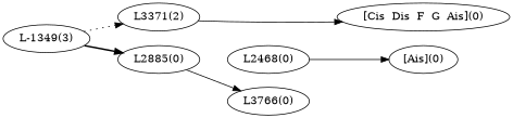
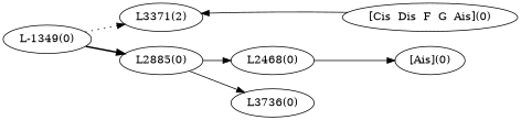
  digraph {
    rankdir=LR
    edge [style=solid]
-   "L-1349(0)" [label="L-1349(3)"]
+   "L-1349(0)"
    n2 [label="L3371(2)"]
    n3 [label="L2885(0)"]
    "L2468(0)"
-   "L3736(0)" [label="L3766(0)"]
+   "L3736(0)"
    "[Cis  Dis  F  G  Ais](0)"
    "[Ais](0)"
    subgraph sub_1 {
      rank=min
      "L-1349(0)"
    }
    subgraph sub_2 {
      rank=same
      n2
      n3
    }
    subgraph sub_3 {
      rank=same
      "L2468(0)"
      "L3736(0)"
    }
    subgraph sub_4 {
      rank=max
      "[Cis  Dis  F  G  Ais](0)"
      "[Ais](0)"
    }
    "L-1349(0)" -> n2 [style=dotted]
    "L-1349(0)" -> n3 [style=bold]
-   n2 -> "[Cis  Dis  F  G  Ais](0)"
+   "[Cis  Dis  F  G  Ais](0)" -> n2
+   n3 -> "L2468(0)"
    n3 -> "L3736(0)"
    "L2468(0)" -> "[Ais](0)"
  }
